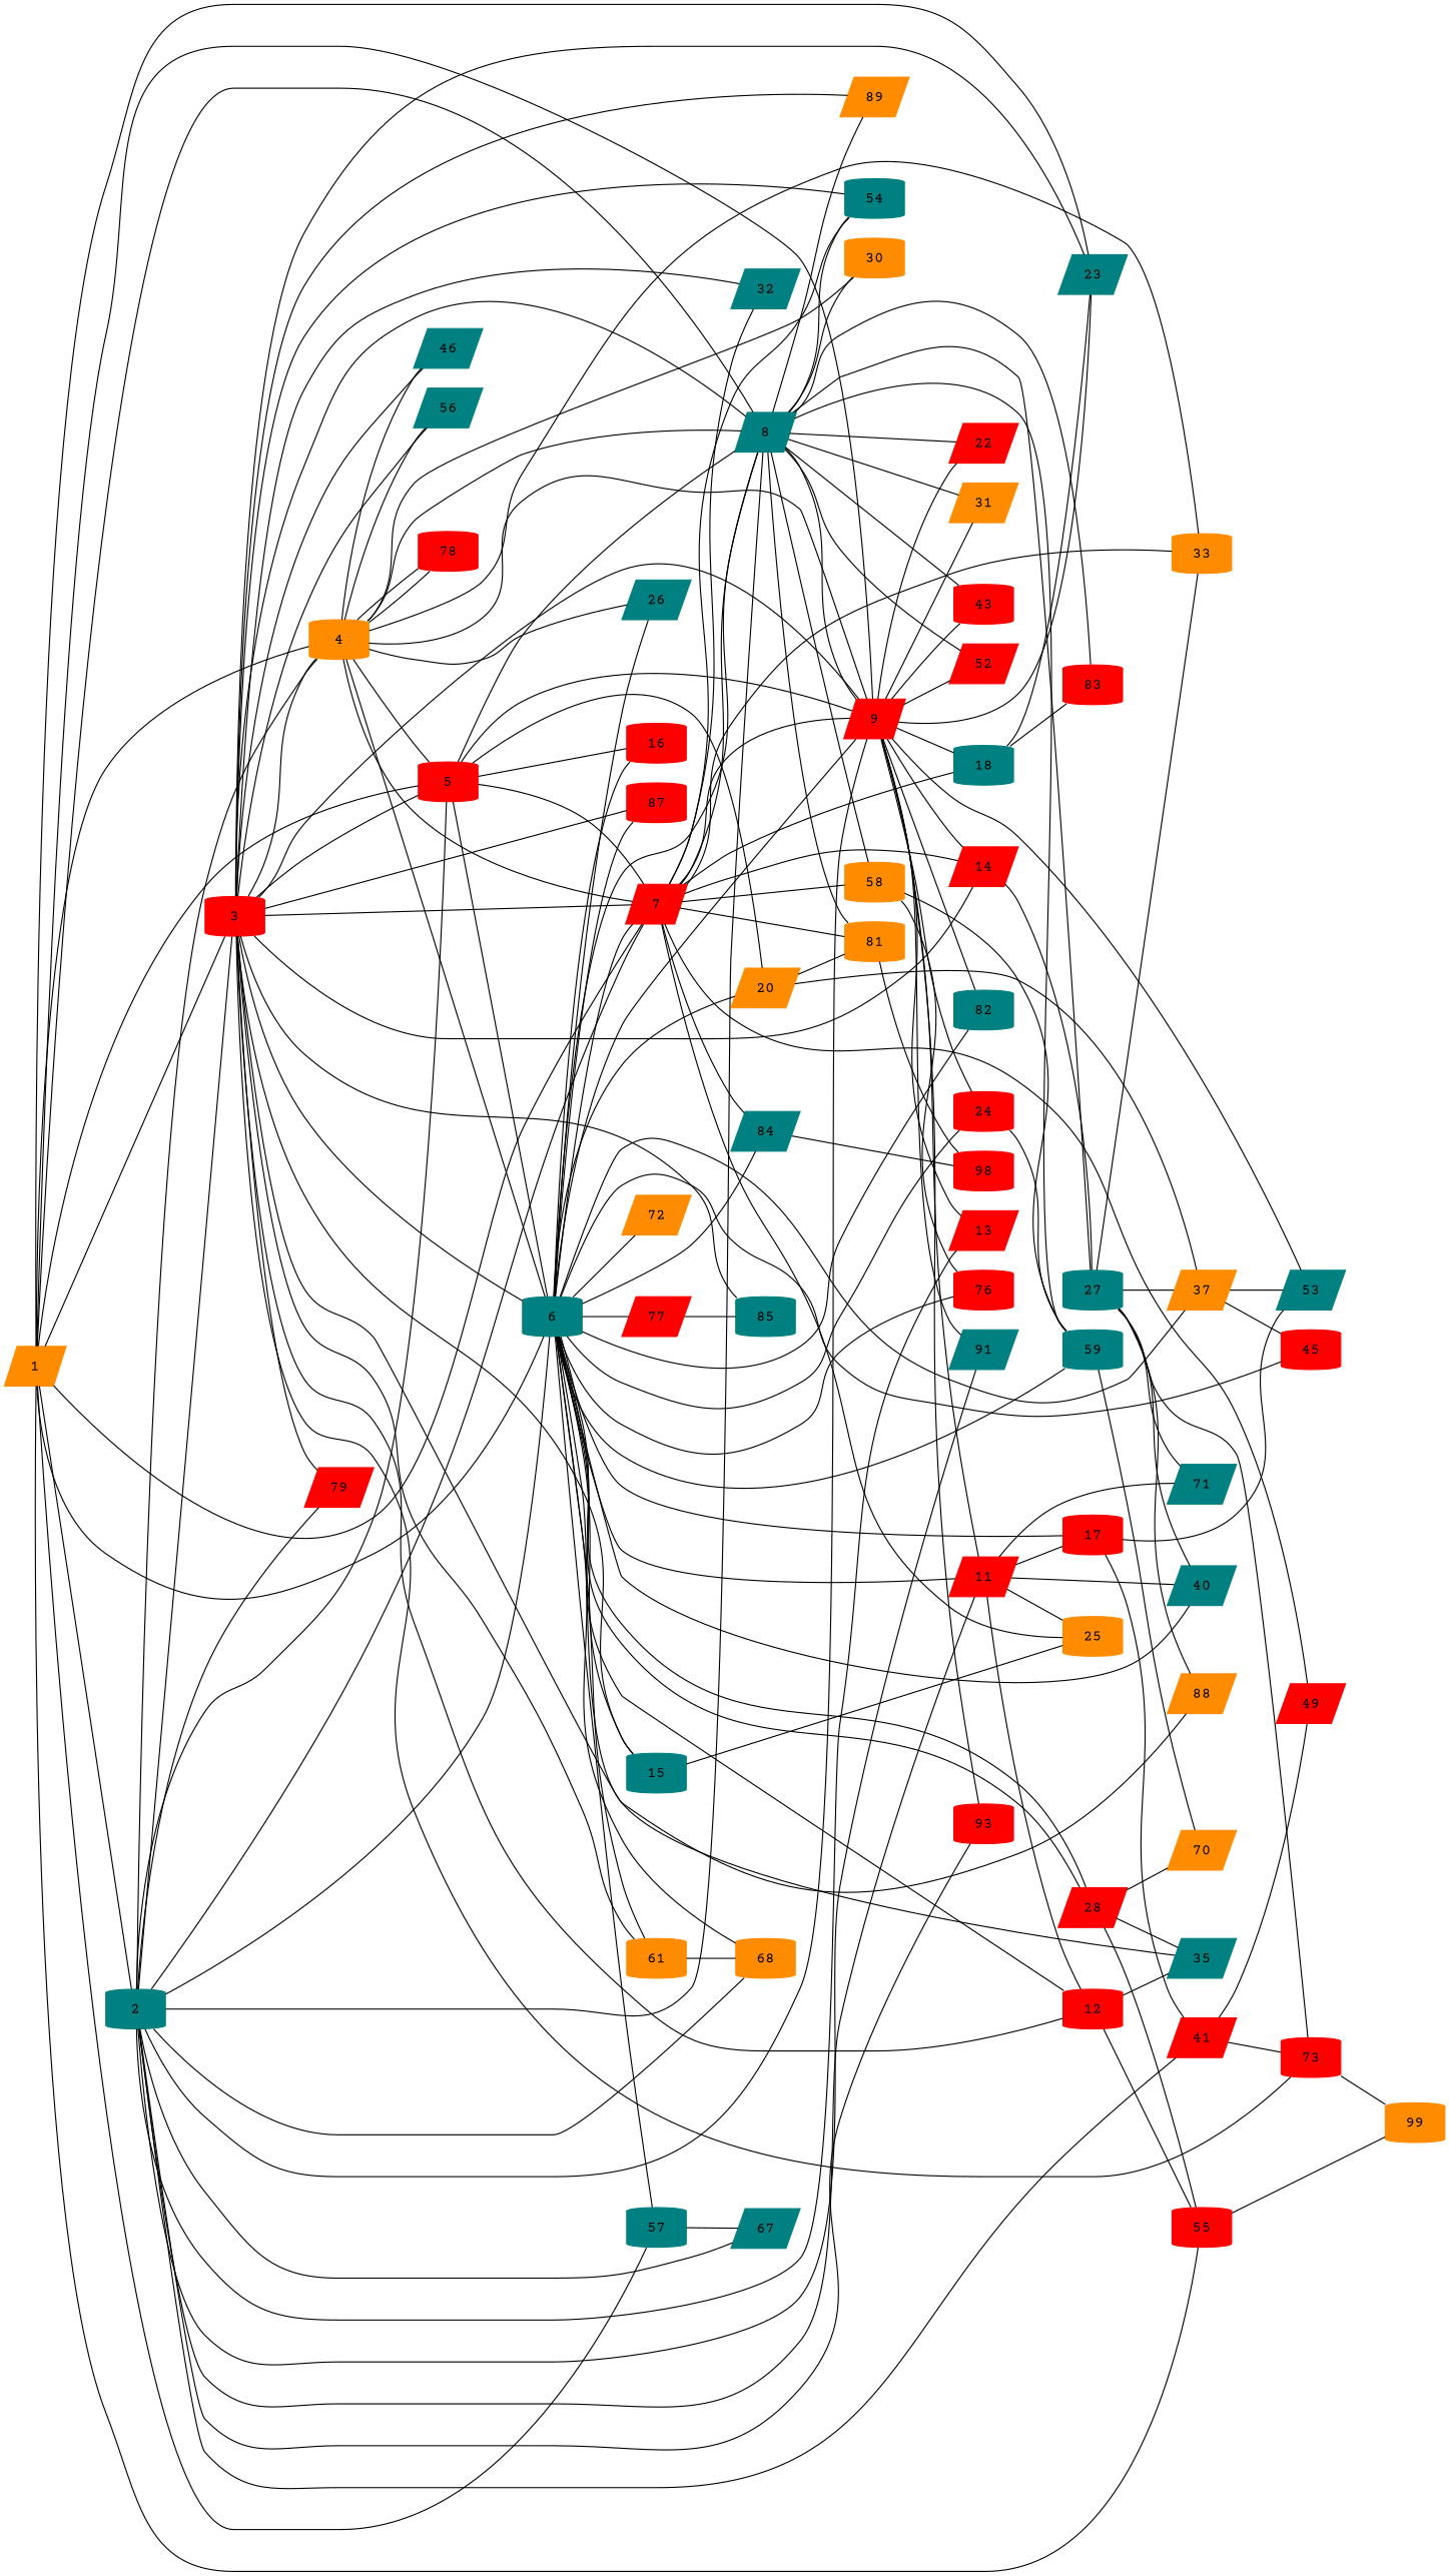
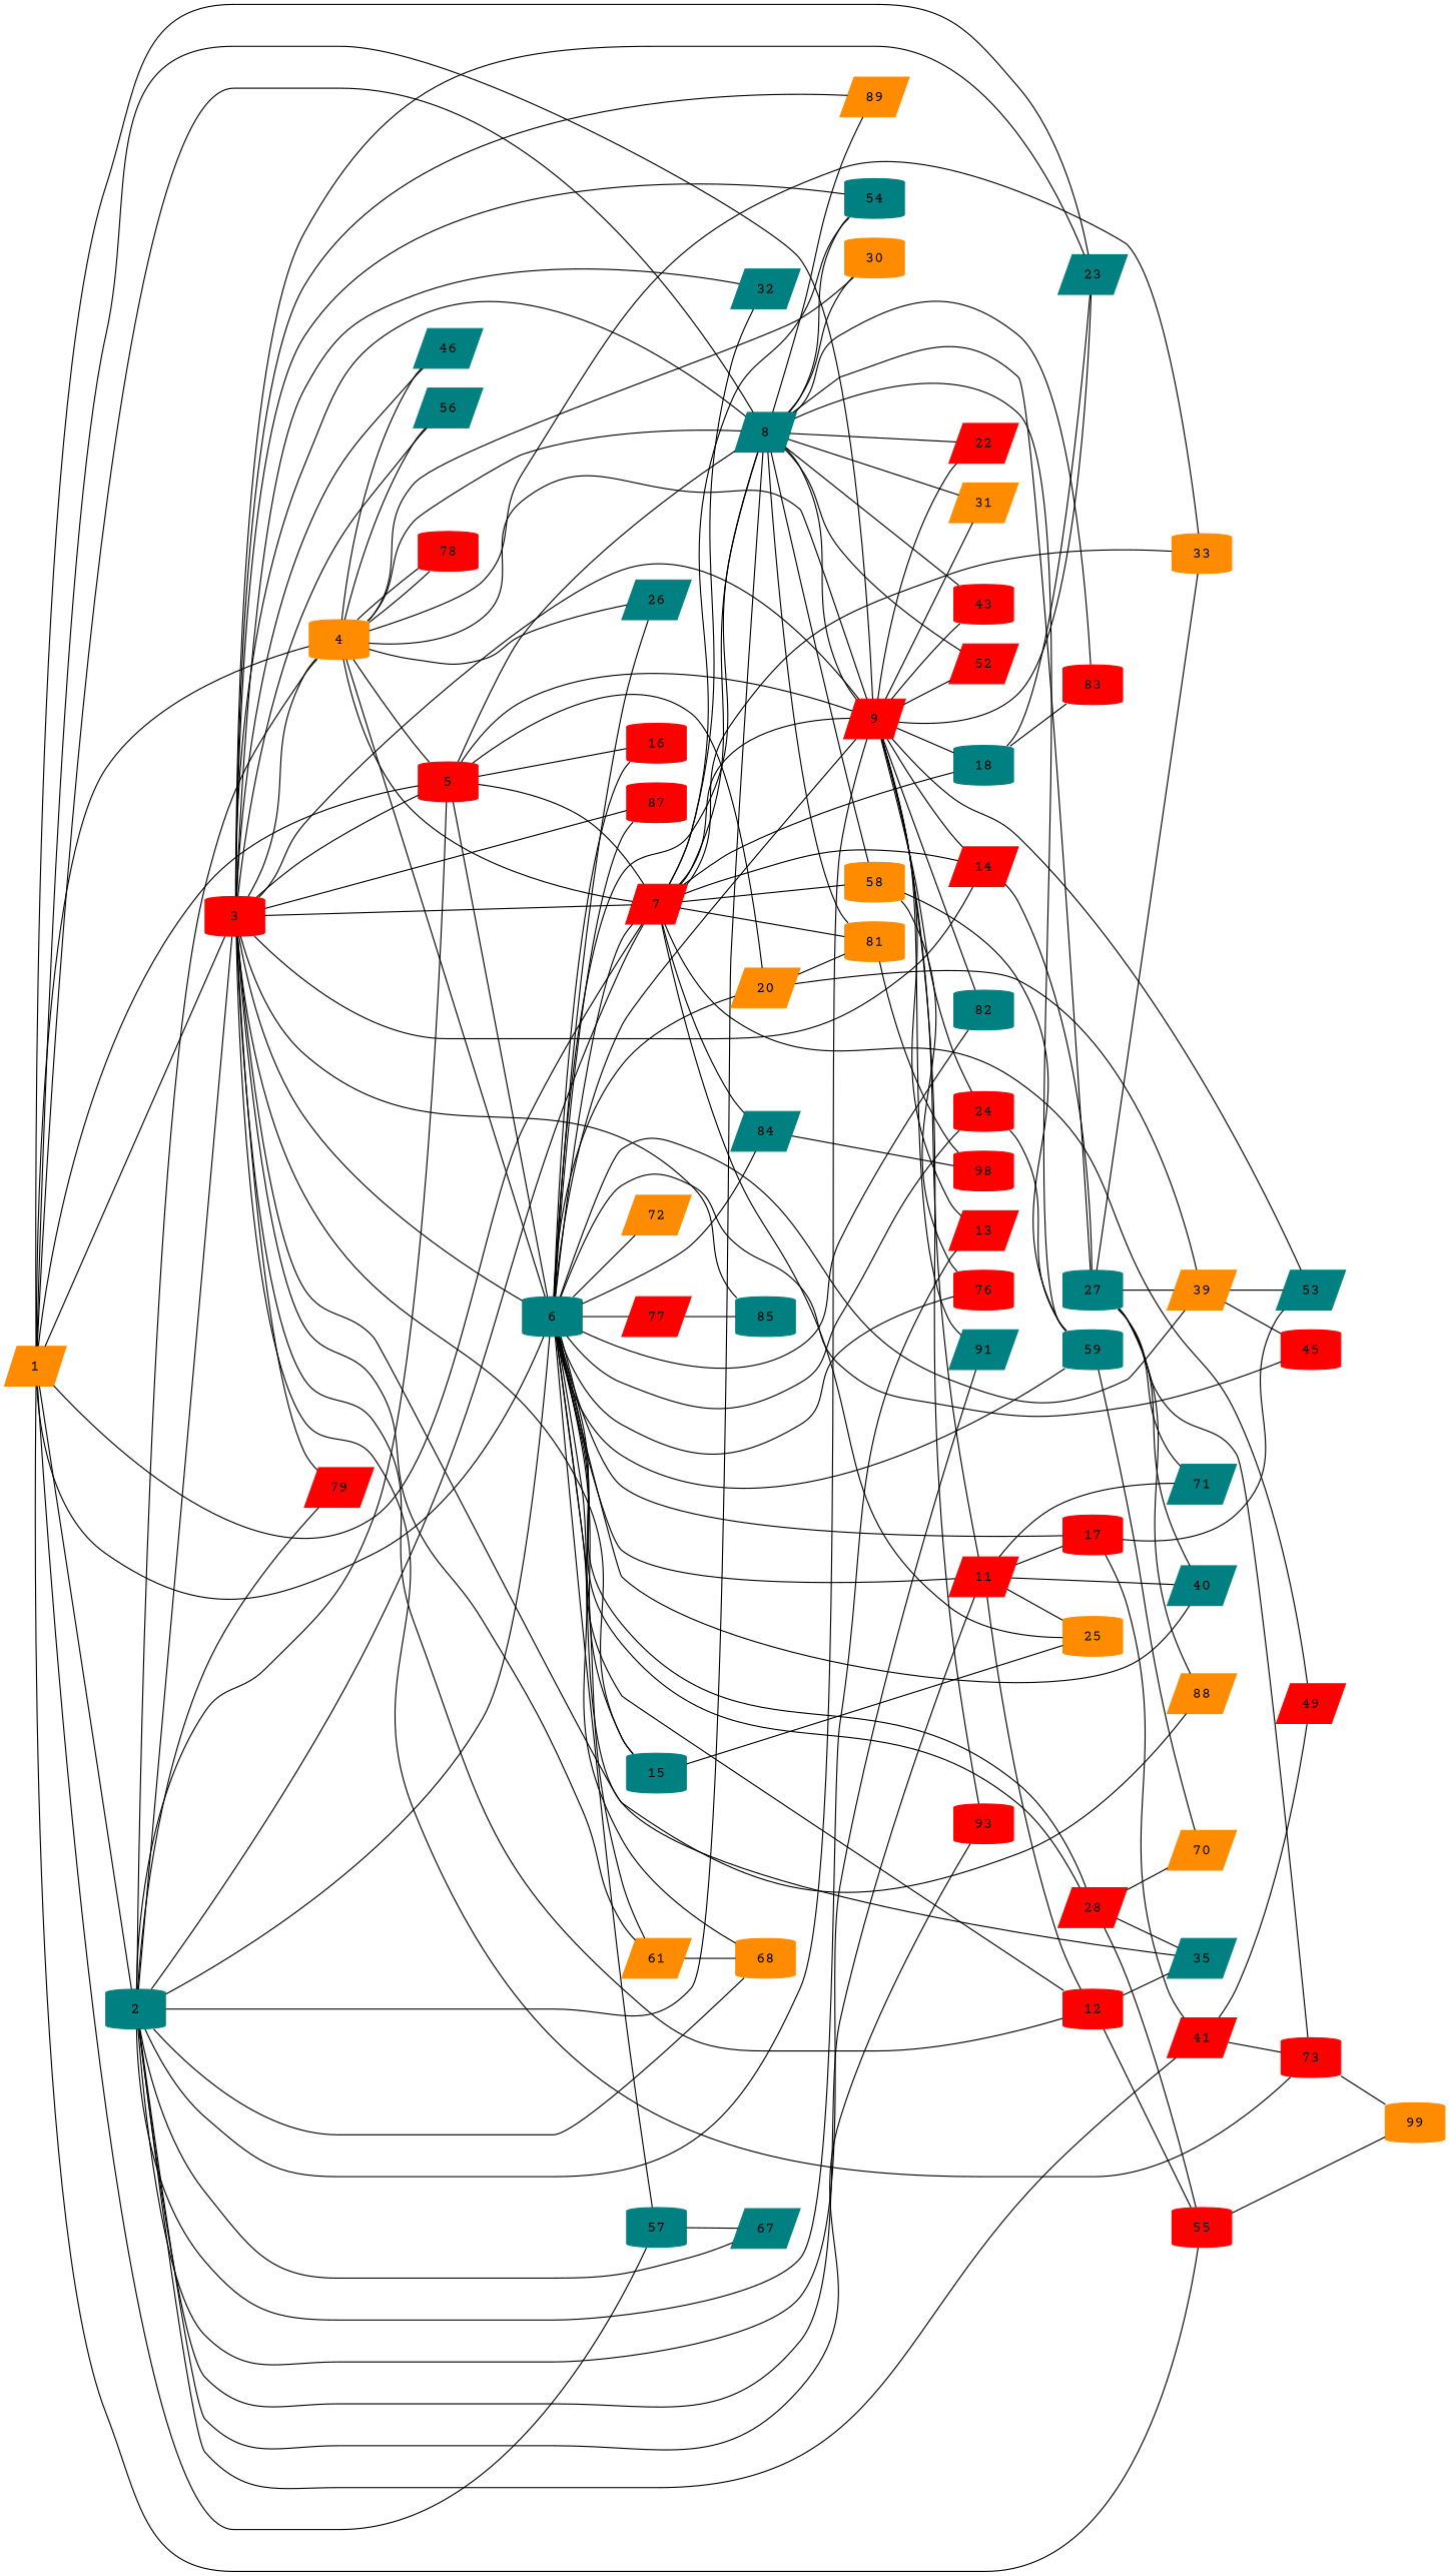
  graph {
    fontname="Courier Prime"
    rankdir=LR
    node [color=red fontname="Courier Prime" shape=cylinder style=filled]
    edge [fontname="Courier Prime"]
    1 [color=darkorange shape=parallelogram super="+29"]
    2 [color=teal super="+48"]
    3 [super="+42"]
    4 [color=darkorange super="+65"]
    5 [super="+34"]
    6 [color=teal super="+10"]
    7 [shape=parallelogram super="+44"]
    8 [color=teal shape=parallelogram super="+64"]
    9 [shape=parallelogram super="+69"]
    23 [color=teal shape=parallelogram super="+36"]
    55 [super="+80"]
    57 [color=teal]
    11 [shape=parallelogram super="+19"]
    13 [shape=parallelogram]
    41 [shape=parallelogram super="+74"]
    67 [color=teal shape=parallelogram]
    68 [color=darkorange super="+75"]
    79 [shape=parallelogram]
    91 [color=teal shape=parallelogram]
    93
    12 [super="+96"]
    14 [shape=parallelogram super="+95"]
    15 [color=teal]
    32 [color=teal shape=parallelogram]
    46 [color=teal shape=parallelogram]
    54 [color=teal]
    56 [color=teal shape=parallelogram]
-   61 [color=darkorange]
+   61 [color=darkorange shape=parallelogram]
    73 [super="+86"]
    85 [color=teal]
    87
    88 [color=darkorange shape=parallelogram]
    89 [color=darkorange shape=parallelogram]
    26 [color=teal shape=parallelogram]
    30 [color=darkorange]
    33 [color=darkorange super="+90"]
    78
    16
    20 [color=darkorange shape=parallelogram]
    17 [super="+92"]
    24
    28 [shape=parallelogram]
    35 [color=teal shape=parallelogram super="+66"]
-   37 [color=darkorange shape=parallelogram]
+   37 [color=darkorange shape=parallelogram label=39]
    40 [color=teal shape=parallelogram super="+51"]
    45
    59 [color=teal super="+63"]
    72 [color=darkorange shape=parallelogram]
    76
    77 [shape=parallelogram]
    82 [color=teal]
    84 [color=teal shape=parallelogram]
    18 [color=teal super="+21"]
    25 [color=darkorange super="+39"]
    49 [shape=parallelogram]
    58 [color=darkorange super="+100"]
    81 [color=darkorange super="+97"]
    22 [shape=parallelogram]
    27 [color=teal super="+38"]
    31 [color=darkorange shape=parallelogram]
    43
    52 [shape=parallelogram]
    83
    53 [color=teal shape=parallelogram super="+62"]
    99 [color=darkorange]
    71 [color=teal shape=parallelogram]
    70 [color=darkorange shape=parallelogram]
    98
    1 -- 2
    1 -- 3
    1 -- 4
    1 -- 5
    1 -- 6 [weight=2]
    1 -- 7
    1 -- 8
    1 -- 9
    1 -- 23
    1 -- 55
    1 -- 57
    2 -- 3
    2 -- 4
    2 -- 5
    2 -- 6 [weight=2]
    2 -- 7
    2 -- 8 [weight=2]
    2 -- 9
    2 -- 11
    2 -- 13
    2 -- 41
    2 -- 67
    2 -- 68
    2 -- 79
    2 -- 91
    2 -- 93
    3 -- 4 [weight=2]
    3 -- 5
    3 -- 6 [weight=2]
    3 -- 7
    3 -- 8
    3 -- 9
    3 -- 23
    3 -- 79
    3 -- 12
    3 -- 14
    3 -- 15
    3 -- 32
    3 -- 46
    3 -- 54
    3 -- 56
    3 -- 61
    3 -- 73
    3 -- 85
    3 -- 87
    3 -- 88
    3 -- 89
    4 -- 5
    4 -- 6 [weight=2]
    4 -- 7
    4 -- 8
    4 -- 9
    4 -- 46
    4 -- 56
    4 -- 26
    4 -- 30
    4 -- 33
    4 -- 78
    4 -- 78
    5 -- 6 [weight=2]
    5 -- 7
    5 -- 8
    5 -- 9
    5 -- 16
    5 -- 20
    6 -- 7 [weight=2]
    6 -- 8 [weight=2]
    6 -- 9 [weight=2]
    6 -- 57
    6 -- 11
    6 -- 68
    6 -- 12 [weight=2]
    6 -- 15
    6 -- 61
    6 -- 87
    6 -- 26
    6 -- 16
    6 -- 20
    6 -- 17 [weight=2]
    6 -- 24
    6 -- 28
    6 -- 28
    6 -- 35
    6 -- 37
    6 -- 40
    6 -- 45
    6 -- 59
    6 -- 72 [weight=2]
    6 -- 76
    6 -- 77
    6 -- 82
    6 -- 84
    7 -- 8 [weight=2]
    7 -- 9
    7 -- 14
    7 -- 32
    7 -- 54
    7 -- 33
    7 -- 84
    7 -- 18
    7 -- 25
    7 -- 49
    7 -- 58
    7 -- 81
    8 -- 9
    8 -- 54
    8 -- 89
    8 -- 30
    8 -- 59
    8 -- 58
    8 -- 81
    8 -- 22
    8 -- 27
    8 -- 31
    8 -- 43
    8 -- 52
    8 -- 83
    9 -- 23
    9 -- 11
    9 -- 13
    9 -- 91
    9 -- 93
    9 -- 14
    9 -- 24
    9 -- 82
    9 -- 18 [weight=2]
    9 -- 22
    9 -- 31
    9 -- 43
    9 -- 52
    9 -- 53
    55 -- 99
    57 -- 67
    11 -- 12
    11 -- 17
    11 -- 40
    11 -- 25
    11 -- 71
    41 -- 73
    41 -- 49
    12 -- 55
    12 -- 35
    14 -- 27
    15 -- 25
    61 -- 68
    73 -- 99
    20 -- 37
    20 -- 81
    17 -- 41
    17 -- 53
    24 -- 59
    28 -- 55
    28 -- 35
    28 -- 70
    37 -- 45
    37 -- 53
    59 -- 70
    77 -- 85
    84 -- 98
    18 -- 23
    18 -- 83
    58 -- 59
    58 -- 76
    81 -- 98
    27 -- 73
    27 -- 88
    27 -- 33
    27 -- 37
    27 -- 40
    27 -- 71
  }
